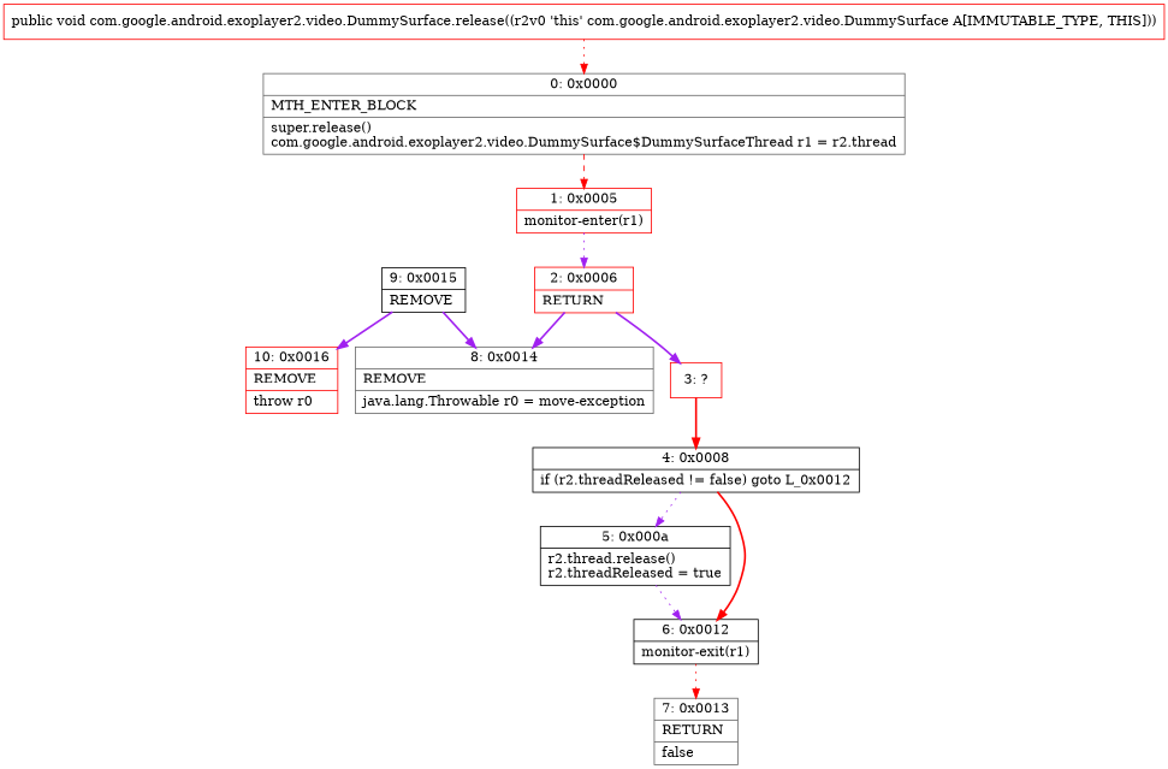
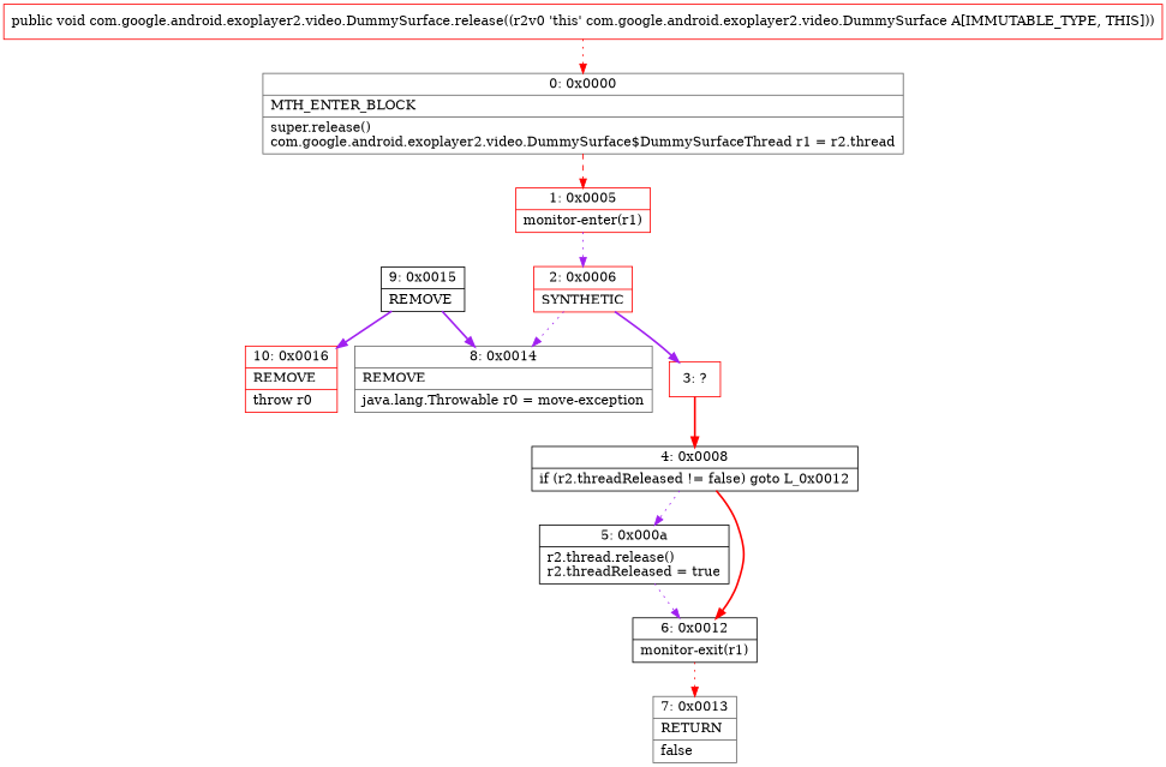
  digraph {
    node [color=red shape=record]
    edge [color=purple style=dotted]
    n1 [color=gray40 label="{0\:\ 0x0000|MTH_ENTER_BLOCK\l|super.release()\lcom.google.android.exoplayer2.video.DummySurface$DummySurfaceThread r1 = r2.thread\l}"]
    n2 [label="{1\:\ 0x0005|monitor\-enter(r1)\l}"]
-   n3 [label="{2\:\ 0x0006|RETURN\l}"]
+   n3 [label="{2\:\ 0x0006|SYNTHETIC\l}"]
    n4 [label="{3\:\ ?}"]
    n5 [color=gray40 label="{8\:\ 0x0014|REMOVE\l|java.lang.Throwable r0 = move\-exception\l}"]
    n6 [color=black label="{4\:\ 0x0008|if (r2.threadReleased != false) goto L_0x0012\l}"]
    n7 [color=black label="{5\:\ 0x000a|r2.thread.release()\lr2.threadReleased = true\l}"]
    n8 [color=black label="{6\:\ 0x0012|monitor\-exit(r1)\l}"]
    n9 [color=gray40 label="{7\:\ 0x0013|RETURN\l|false\l}"]
    n10 [color=black label="{9\:\ 0x0015|REMOVE\l}"]
    n11 [label="{10\:\ 0x0016|REMOVE\l|throw r0\l}"]
    n12 [label="{public void com.google.android.exoplayer2.video.DummySurface.release((r2v0 'this' com.google.android.exoplayer2.video.DummySurface A[IMMUTABLE_TYPE, THIS])) }"]
    n1 -> n2 [color=red style=dashed]
    n2 -> n3
    n3 -> n4 [style=bold]
-   n3 -> n5 [style=bold]
+   n3 -> n5
    n4 -> n6 [color=red style=bold]
    n6 -> n7
    n6 -> n8 [color=red style=bold]
    n7 -> n8
    n8 -> n9 [color=red]
    n10 -> n5 [style=bold]
    n10 -> n11 [style=bold]
    n12 -> n1 [color=red]
  }
